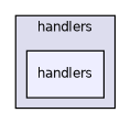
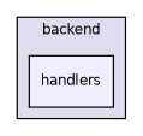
  digraph {
    compound=true
    n1 [fillcolor="#eeeeff" fontname=Helvetica fontsize=10 label=handlers pencolor=black shape=box style=filled]
    subgraph cluster_1 {
      bgcolor="#ddddee"
      fontname=Helvetica
      fontsize=10
-     label=handlers
+     label=backend
      pencolor=black
      n1
    }
  }
